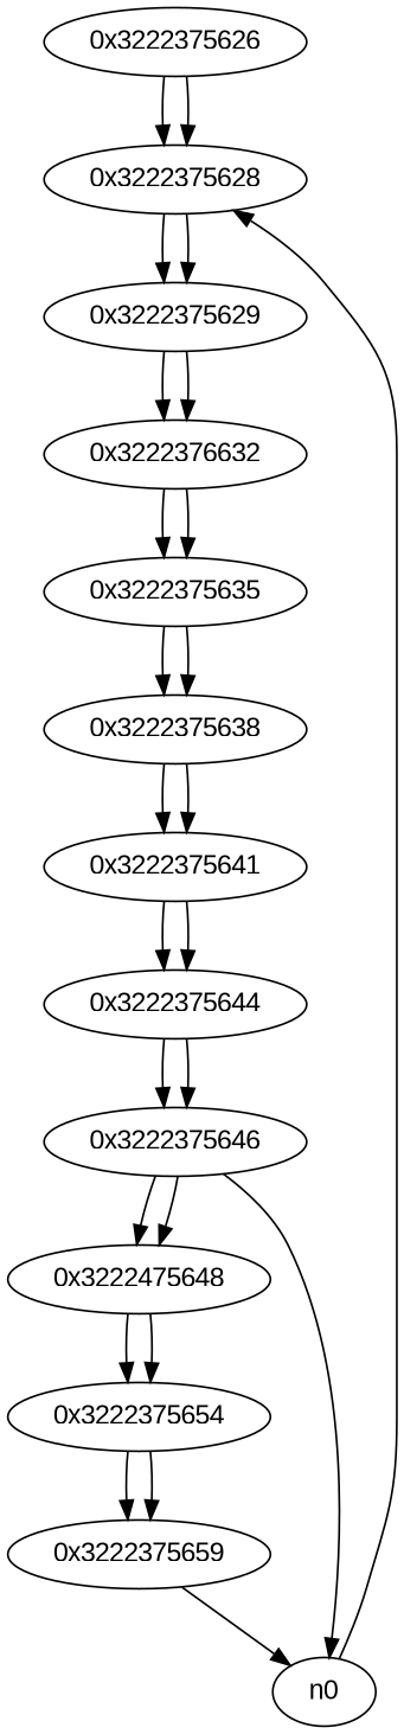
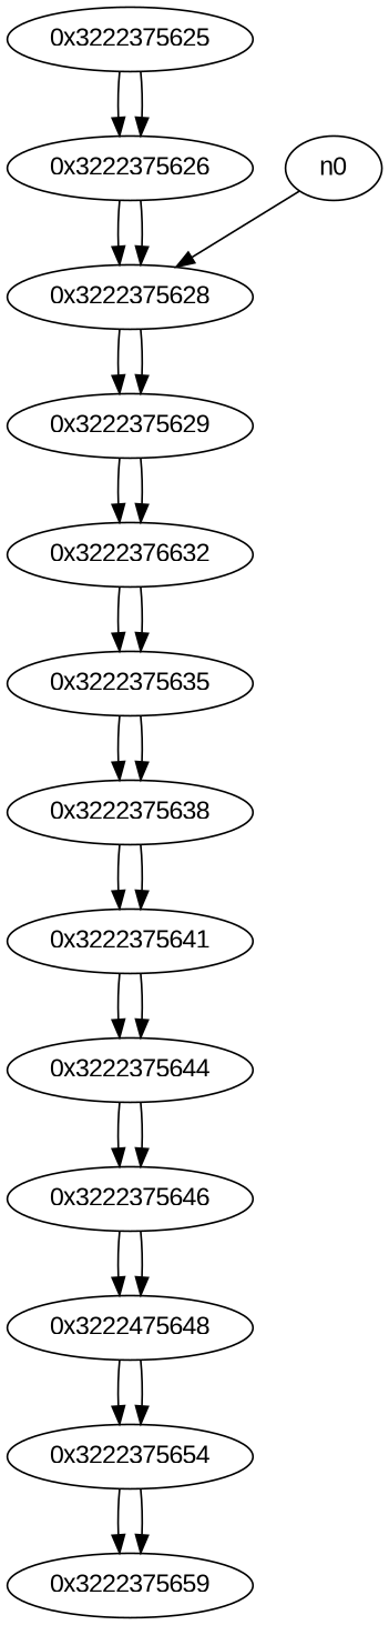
  digraph {
    fontname="Liberation Sans"
    node [fontname="Liberation Sans"]
    edge [fontname="Liberation Sans"]
+   n1 [label="0x3222375625"]
    n2 [label="0x3222375626"]
    n3 [label="0x3222375628"]
    n4 [label="0x3222375629"]
    n5 [label="0x3222376632"]
    n6 [label="0x3222375635"]
    n7 [label="0x3222375638"]
    n8 [label="0x3222375641"]
    n9 [label="0x3222375644"]
    n10 [label="0x3222375646"]
    n11 [label="0x3222475648"]
    n0
    n12 [label="0x3222375654"]
    n13 [label="0x3222375659"]
+   n1 -> n2
+   n1 -> n2
    n2 -> n3
    n2 -> n3
    n3 -> n4
    n3 -> n4
    n4 -> n5
    n4 -> n5
    n5 -> n6
    n5 -> n6
    n6 -> n7
    n6 -> n7
    n7 -> n8
    n7 -> n8
    n8 -> n9
    n8 -> n9
    n9 -> n10
    n9 -> n10
    n10 -> n11
    n10 -> n11
-   n10 -> n0
    n11 -> n12
    n11 -> n12
    n0 -> n3
    n12 -> n13
    n12 -> n13
-   n13 -> n0
  }
